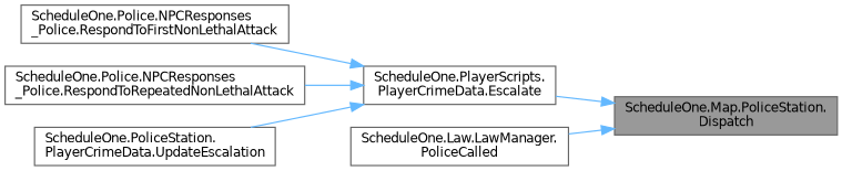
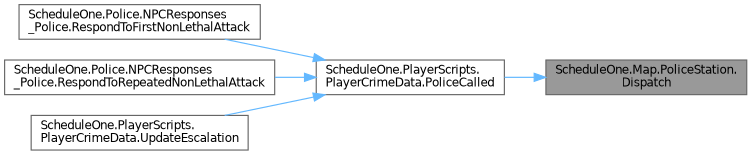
  digraph {
    rankdir=RL
    node [color=grey40 fillcolor=white fontname=Helvetica fontsize=10 shape=box style=filled]
    edge [color=steelblue1 dir=back fontname=Helvetica fontsize=10 labelfontname=Helvetica labelfontsize=10 style=solid]
    n1 [color=gray40 fillcolor=grey60 fontcolor=black height=0.2 label="ScheduleOne.Map.PoliceStation.\lDispatch" width=0.4]
-   n2 [height=0.2 label="ScheduleOne.PlayerScripts.\lPlayerCrimeData.Escalate" width=0.4]
-   n3 [height=0.2 label="ScheduleOne.Law.LawManager.\lPoliceCalled" width=0.4]
+   n2 [height=0.2 label="ScheduleOne.PlayerScripts.\lPlayerCrimeData.PoliceCalled" width=0.4]
    n4 [height=0.2 label="ScheduleOne.Police.NPCResponses\l_Police.RespondToFirstNonLethalAttack" width=0.4]
    n5 [height=0.2 label="ScheduleOne.Police.NPCResponses\l_Police.RespondToRepeatedNonLethalAttack" width=0.4]
-   n6 [height=0.2 label="ScheduleOne.PoliceStation.\lPlayerCrimeData.UpdateEscalation" width=0.4]
+   n6 [height=0.2 label="ScheduleOne.PlayerScripts.\lPlayerCrimeData.UpdateEscalation" width=0.4]
    n1 -> n2
-   n1 -> n3
    n2 -> n4
    n2 -> n5
    n2 -> n6
  }
